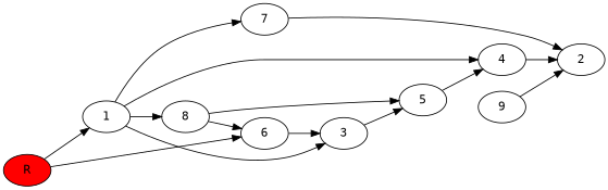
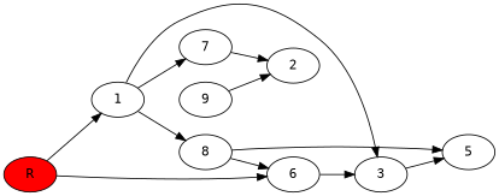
  digraph {
    fontname="DejaVu Sans Mono"
    rankdir=LR
    node [fontname="DejaVu Sans Mono"]
    edge [fontname="DejaVu Sans Mono"]
    1
    3
-   4
    7
    8
    5
    2
    6
    9
    R [fillcolor="#ff0000" style=filled]
    1 -> 3
-   1 -> 4
    1 -> 7
    1 -> 8
    3 -> 5
-   4 -> 2
    7 -> 2
    8 -> 5
    8 -> 6
-   5 -> 4
    6 -> 3
    9 -> 2
    R -> 1
    R -> 6
  }
